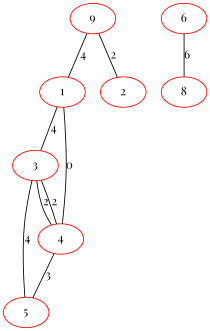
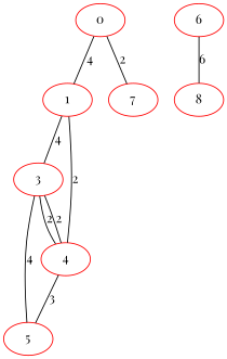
  graph {
    fontname="Playfair Display"
    node [color=red fontname="Playfair Display" weight=1]
    edge [fontname="Playfair Display"]
-   0 [label=9]
+   0
    1
-   2
+   2 [label=7]
    3
    4
    5
    6
    8
    0 -- 1 [label=4]
    0 -- 2 [label=2]
    1 -- 3 [label=4]
-   1 -- 4 [label=0]
+   1 -- 4 [label=2]
    3 -- 4 [label=2]
    3 -- 4 [label=2]
    3 -- 5 [label=4]
    4 -- 5 [label=3]
    6 -- 8 [label=6]
  }
